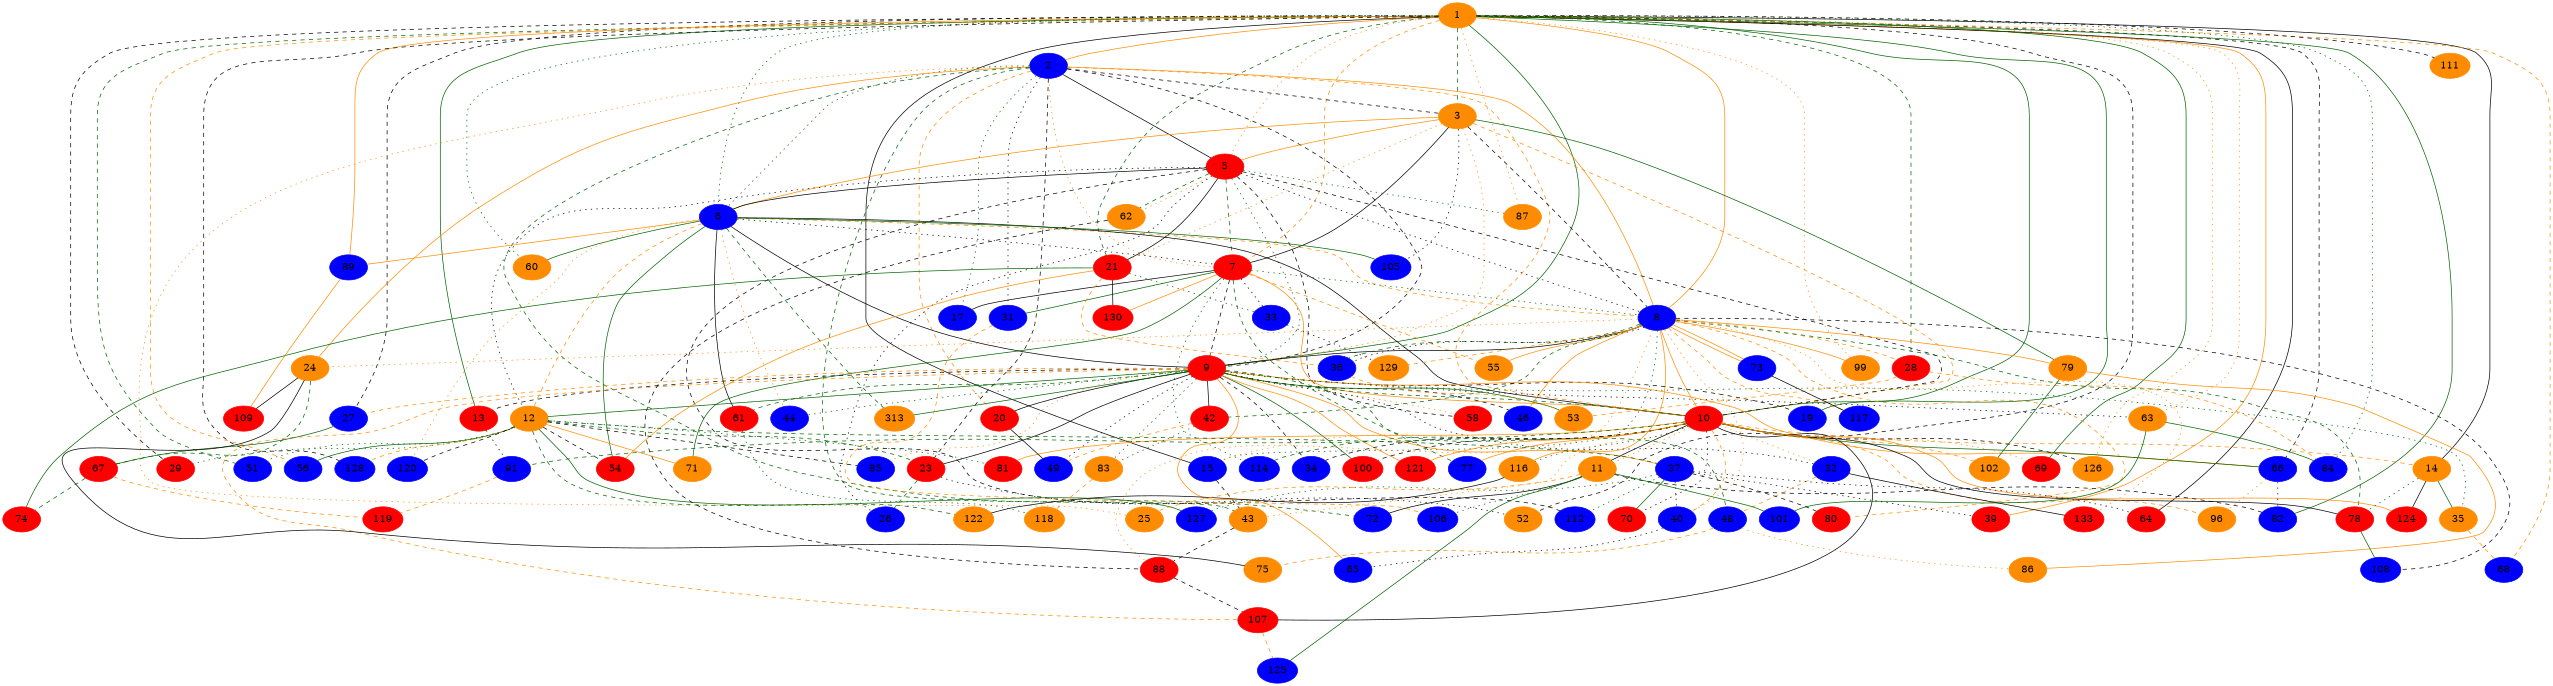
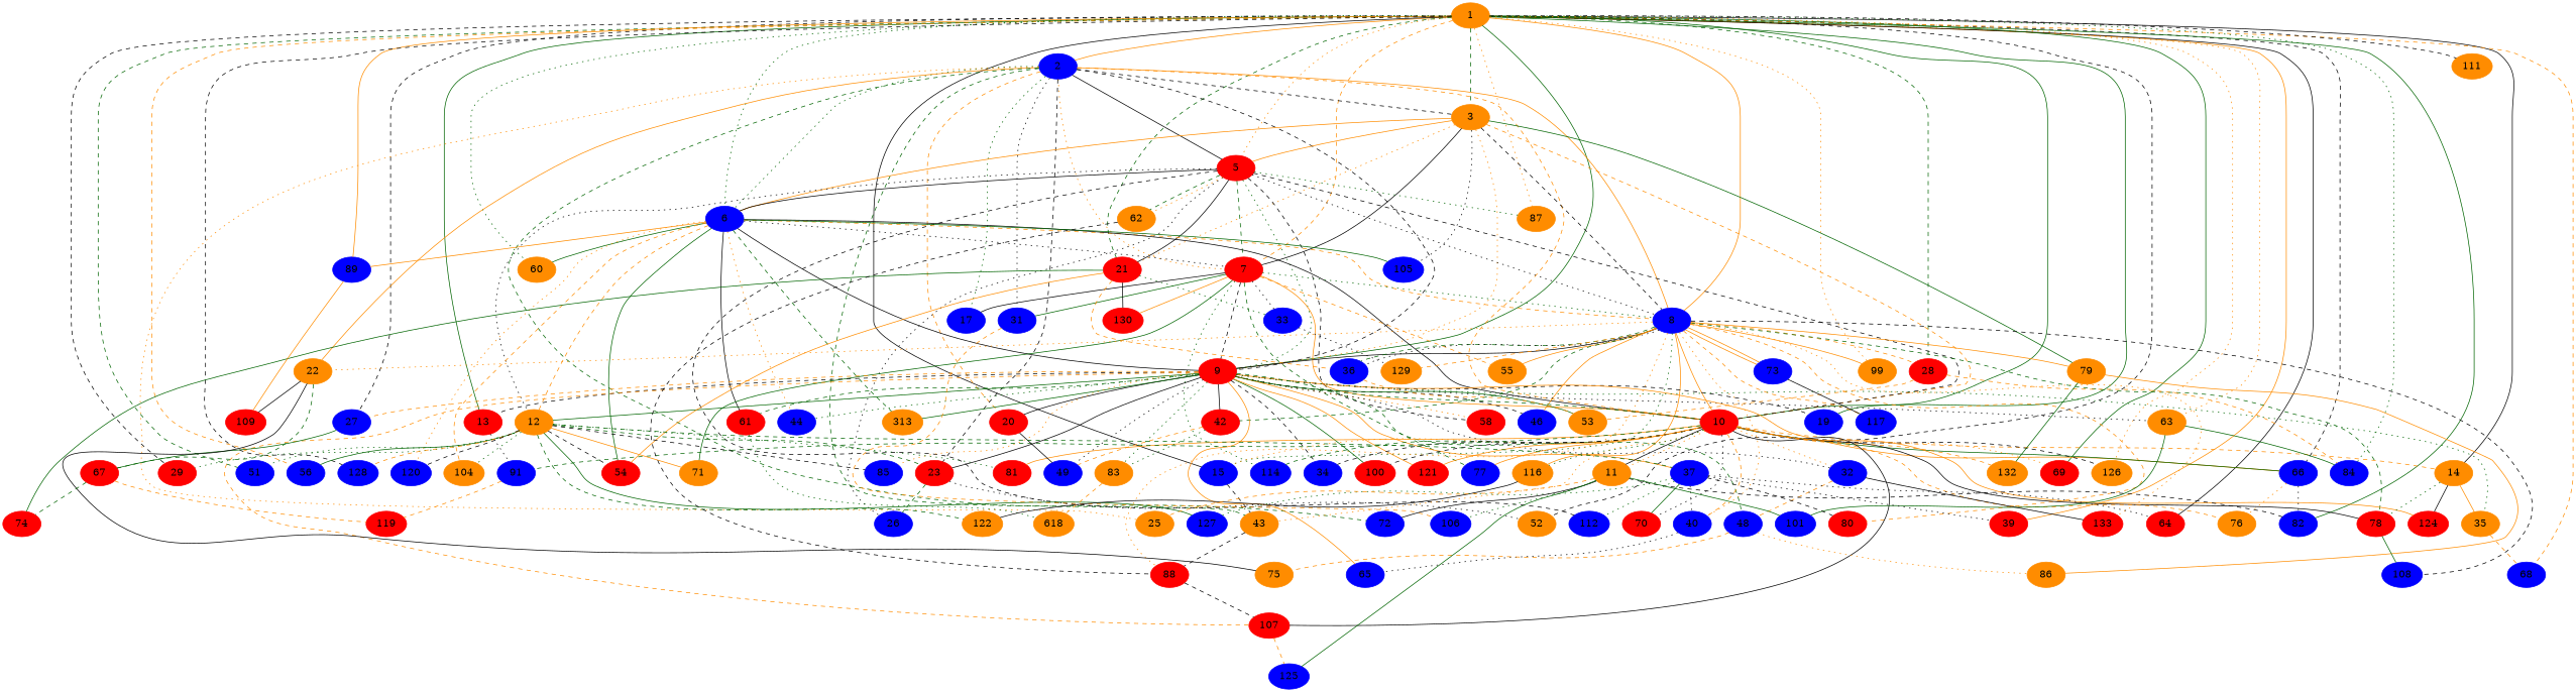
  graph {
    node [color=blue style=filled]
    edge [color=darkorange style=dashed]
    1 [color=darkorange super="+4"]
    2 [super="+16"]
    3 [color=darkorange super="+59"]
    5 [color=red super="+92"]
    6 [super="+38"]
    7 [color=red super="+18"]
    8 [super="+94"]
    9 [color=red super="+47"]
    10 [color=red super="+102"]
    13 [color=red]
    14 [color=darkorange super="+98"]
    15 [super="+41"]
    19
    21 [color=red super="+30"]
    27
    28 [color=red]
    29 [color=red]
    39 [color=red]
    51
    52 [color=darkorange]
    56
    60 [color=darkorange]
    63 [color=darkorange]
    64 [color=red]
    66 [super="+115"]
    68
    69 [color=red]
    82 [super="+97"]
    84 [super="+110"]
    87 [color=darkorange]
    89
    99 [color=darkorange]
    111 [color=darkorange]
    126 [color=darkorange]
    128
    17
    20 [color=red super="+96"]
    23 [color=red super="+93"]
-   24 [color=darkorange]
+   24 [color=darkorange label=22]
    25 [color=darkorange]
    31
    43 [color=darkorange super="+50"]
    72
    79 [color=darkorange]
    105
    12 [color=darkorange super="+22"]
    26
    58 [color=red]
    62 [color=darkorange]
    112
    44
    54 [color=red super="+134"]
    61 [color=red]
+   104 [color=darkorange]
    n55 [color=darkorange label=313]
    120
    33
    55 [color=darkorange]
    71 [color=darkorange]
    77
    114
    130 [color=red]
    36 [super="+90"]
    40
    42 [color=red]
    46
    73
    78 [color=red]
    80 [color=red]
    88 [color=red super="+103"]
    108
    116 [color=darkorange]
    117
    129 [color=darkorange]
    133 [color=red]
    32
    34
    35 [color=darkorange]
    37 [super="+45"]
    48
    49 [super="+95"]
    53 [color=darkorange super="+131"]
    65
    83 [color=darkorange]
    85
    100 [color=red]
    107 [color=red super="+123"]
    121 [color=red]
    11 [color=darkorange super="+57"]
    70 [color=red]
-   76 [color=darkorange label=96]
+   76 [color=darkorange]
    81 [color=red]
    91
    124 [color=red]
-   132 [color=darkorange label=102]
+   132 [color=darkorange]
    101
    106
    125
    74 [color=red]
    67 [color=red]
    109 [color=red]
    75 [color=darkorange]
    86 [color=darkorange]
    122 [color=darkorange]
    127
-   118 [color=darkorange]
+   118 [color=darkorange label=618]
    119 [color=red]
    1 -- 2 [style=solid weight=3]
    1 -- 3 [color=darkgreen weight=3]
    1 -- 5 [style=dotted weight=2]
    1 -- 6 [color=darkgreen style=dotted weight=3]
    1 -- 7 [weight=3]
    1 -- 8 [style=solid weight=2]
    1 -- 9 [color=darkgreen style=solid weight=2]
    1 -- 10 [color=darkgreen style=solid weight=2]
    1 -- 13 [color=darkgreen style=solid]
    1 -- 14 [color=black style=solid]
    1 -- 15 [color=black style=solid]
    1 -- 19 [color=darkgreen style=solid]
    1 -- 21 [color=darkgreen]
    1 -- 27 [color=black]
    1 -- 28 [color=darkgreen]
    1 -- 29 [color=black]
    1 -- 39 [style=solid]
    1 -- 51 [color=darkgreen]
    1 -- 52 [color=black]
    1 -- 56
    1 -- 60 [color=darkgreen style=dotted]
    1 -- 63 [style=dotted]
    1 -- 64 [color=black style=solid]
    1 -- 66 [color=black]
    1 -- 68
    1 -- 69 [color=darkgreen style=solid]
    1 -- 82 [color=darkgreen style=solid]
    1 -- 84 [color=darkgreen style=dotted]
    1 -- 87 [style=dotted]
    1 -- 89 [style=solid]
    1 -- 99 [style=dotted]
    1 -- 111 [color=black]
    1 -- 126 [style=dotted]
    1 -- 128 [color=black]
    2 -- 3 [color=black]
    2 -- 5 [color=black style=solid]
    2 -- 6 [color=darkgreen style=dotted]
    2 -- 7 [style=dotted]
    2 -- 8 [style=solid]
    2 -- 9 [color=black]
    2 -- 10
    2 -- 17 [color=darkgreen style=dotted]
    2 -- 20
    2 -- 23 [color=black]
    2 -- 24 [style=solid]
    2 -- 25 [style=dotted]
    2 -- 31 [color=black style=dotted]
    2 -- 43 [color=darkgreen]
    2 -- 72 [color=darkgreen]
    3 -- 5 [style=solid]
    3 -- 6 [style=solid]
    3 -- 7 [color=black style=solid]
    3 -- 8 [color=black]
    3 -- 9 [style=dotted]
    3 -- 10
    3 -- 21 [style=dotted]
    3 -- 79 [color=darkgreen style=solid]
    3 -- 105 [color=black style=dotted]
    5 -- 6 [color=black style=solid]
    5 -- 7 [color=darkgreen]
    5 -- 8 [color=black style=dotted]
    5 -- 9 [color=darkgreen style=dotted]
    5 -- 10 [color=black weight=2]
    5 -- 21 [color=black style=solid]
    5 -- 87 [color=darkgreen style=dotted]
    5 -- 12 [color=black style=dotted]
    5 -- 26 [color=black style=dotted]
    5 -- 58 [color=black]
    5 -- 62 [color=darkgreen]
    5 -- 62 [style=dotted]
    5 -- 112 [color=black]
    6 -- 7 [color=black style=dotted]
    6 -- 8
    6 -- 9 [color=black style=solid]
    6 -- 10 [color=black style=solid]
    6 -- 60 [color=darkgreen style=solid]
    6 -- 89 [style=solid]
    6 -- 105 [color=darkgreen style=solid]
    6 -- 12
    6 -- 44 [style=dotted]
    6 -- 54 [color=darkgreen style=solid]
    6 -- 61 [color=black style=solid]
+   6 -- 104
    6 -- n55 [color=darkgreen]
    6 -- 120 [style=dotted]
    7 -- 8 [color=darkgreen style=dotted weight=2]
    7 -- 9 [color=black]
    7 -- 10 [style=solid]
    7 -- 17 [color=black style=solid]
    7 -- 31 [color=darkgreen style=solid]
    7 -- 33 [color=black style=dotted]
    7 -- 55
    7 -- 71 [color=darkgreen style=solid]
    7 -- 77 [color=darkgreen]
    7 -- 114 [color=darkgreen style=dotted]
    7 -- 130 [style=solid]
    8 -- 9 [color=black style=solid]
    8 -- 10 [style=solid]
    8 -- 15 [color=darkgreen style=dotted]
    8 -- 28
    8 -- 99 [style=solid]
    8 -- 24 [style=dotted]
    8 -- 79 [style=solid]
    8 -- 55 [style=solid]
    8 -- 36 [color=darkgreen]
    8 -- 36 [color=black style=dotted]
    8 -- 40 [style=dotted]
    8 -- 42 [color=darkgreen]
    8 -- 46 [style=solid]
    8 -- 73 [style=solid]
    8 -- 73 [style=solid]
    8 -- 78 [color=darkgreen]
    8 -- 80
    8 -- 88 [style=dotted]
    8 -- 108 [color=black]
    8 -- 116 [style=solid]
    8 -- 117
    8 -- 129
    8 -- 133 [style=dotted]
    9 -- 10 [color=darkgreen weight=3]
    9 -- 13 [color=black]
    9 -- 19 [color=black]
    9 -- 27
    9 -- 63 [color=black style=dotted]
    9 -- 66 [style=solid]
    9 -- 20 [color=black style=solid weight=2]
    9 -- 23 [color=black style=solid]
    9 -- 12 [color=darkgreen style=solid]
    9 -- 58 [style=dotted]
    9 -- 44 [color=darkgreen style=dotted]
    9 -- 61 [color=darkgreen]
    9 -- n55 [color=darkgreen style=solid]
    9 -- 42 [color=black style=solid]
    9 -- 46 [color=black]
    9 -- 32 [color=black style=dotted]
    9 -- 34 [color=black]
    9 -- 35 [color=darkgreen style=dotted]
    9 -- 37 [style=solid]
    9 -- 48 [color=darkgreen]
    9 -- 49 [color=black style=dotted]
    9 -- 53 [color=darkgreen style=solid]
    9 -- 65 [style=solid]
    9 -- 83 [color=darkgreen style=dotted]
    9 -- 85 [style=dotted]
    9 -- 100 [color=darkgreen style=solid]
    9 -- 107
    9 -- 121 [style=solid]
    10 -- 14
    10 -- 15 [style=dotted]
    10 -- 66 [color=darkgreen style=solid]
    10 -- 69 [style=dotted]
    10 -- 126 [color=black]
    10 -- 43 [style=dotted]
    10 -- 77 [style=solid]
    10 -- 114 [color=darkgreen]
    10 -- 40
    10 -- 78 [color=black style=solid]
    10 -- 116 [color=darkgreen style=dotted]
    10 -- 32 [style=dotted]
    10 -- 34 [color=black]
    10 -- 100 [color=black]
    10 -- 107 [color=black style=solid]
    10 -- 121 [style=solid]
    10 -- 11 [color=black style=solid]
    10 -- 11 [style=dotted]
    10 -- 70 [color=black style=dotted]
    10 -- 76
    10 -- 81 [style=solid]
    10 -- 91 [color=darkgreen]
    10 -- 124 [style=solid]
    10 -- 132
    13 -- 91 [color=black style=dotted]
    14 -- 78 [color=darkgreen style=dotted]
-   14 -- 35 [color=darkgreen style=solid]
+   14 -- 35 [style=solid]
    14 -- 124 [color=black style=solid]
    15 -- 43 [color=black]
    21 -- 54 [style=solid]
    21 -- 33 [color=darkgreen style=dotted]
    21 -- 130 [color=black style=solid]
    21 -- 36
    21 -- 74 [color=darkgreen style=solid]
    27 -- 67 [color=darkgreen style=solid]
    28 -- 84
    28 -- 53
    63 -- 84 [color=darkgreen style=solid]
    63 -- 101 [color=darkgreen style=solid]
    66 -- 82 [color=black style=dotted]
    66 -- 76 [style=dotted]
    89 -- 109 [style=solid]
    20 -- 49 [color=black style=solid]
    23 -- 52 [color=black style=dotted]
    23 -- 26 [color=darkgreen]
    24 -- 67 [color=darkgreen]
    24 -- 109 [color=black style=solid]
    24 -- 75 [color=black style=solid]
    31 -- 106
    43 -- 88 [color=black]
    79 -- 132 [color=darkgreen style=solid]
    79 -- 86 [style=solid]
    12 -- 29 [color=darkgreen style=dotted]
    12 -- 51 [color=darkgreen style=dotted]
    12 -- 56 [color=darkgreen style=solid]
    12 -- 128
    12 -- 23 [color=darkgreen]
    12 -- 54 [color=black]
+   12 -- 104 [color=darkgreen style=dotted]
    12 -- 120 [color=black]
    12 -- 71 [style=solid]
    12 -- 37 [color=darkgreen]
    12 -- 85 [color=black]
    12 -- 81 [color=darkgreen style=dotted]
    12 -- 122 [color=darkgreen]
    12 -- 127 [color=darkgreen style=solid]
    62 -- 88 [color=black]
    61 -- 118 [color=darkgreen style=dotted]
    33 -- 129 [color=black style=dotted]
    36 -- 53
    40 -- 65 [color=black style=dotted]
    42 -- 49
    42 -- 83 [color=darkgreen style=dotted]
    73 -- 117 [color=black style=solid]
    78 -- 108 [color=darkgreen style=solid]
    88 -- 107 [color=black]
    116 -- 122 [color=black style=solid]
    32 -- 133 [color=black style=solid]
    32 -- 48
    35 -- 68
    37 -- 39 [color=black style=dotted]
    37 -- 64 [color=black style=dotted]
    37 -- 112 [color=darkgreen style=dotted]
    37 -- 40 [color=black style=dotted]
    37 -- 80 [color=black]
    37 -- 70 [color=darkgreen style=solid]
    37 -- 127 [color=darkgreen style=dotted]
    48 -- 75
    48 -- 86 [style=dotted]
    83 -- 118
    107 -- 125
    11 -- 82 [color=black]
    11 -- 25
    11 -- 72 [color=black style=solid]
    11 -- 101 [color=darkgreen style=solid]
    11 -- 106 [color=darkgreen style=dotted]
    11 -- 125 [color=darkgreen style=solid]
    91 -- 119
    67 -- 74 [color=darkgreen]
    67 -- 119
  }
